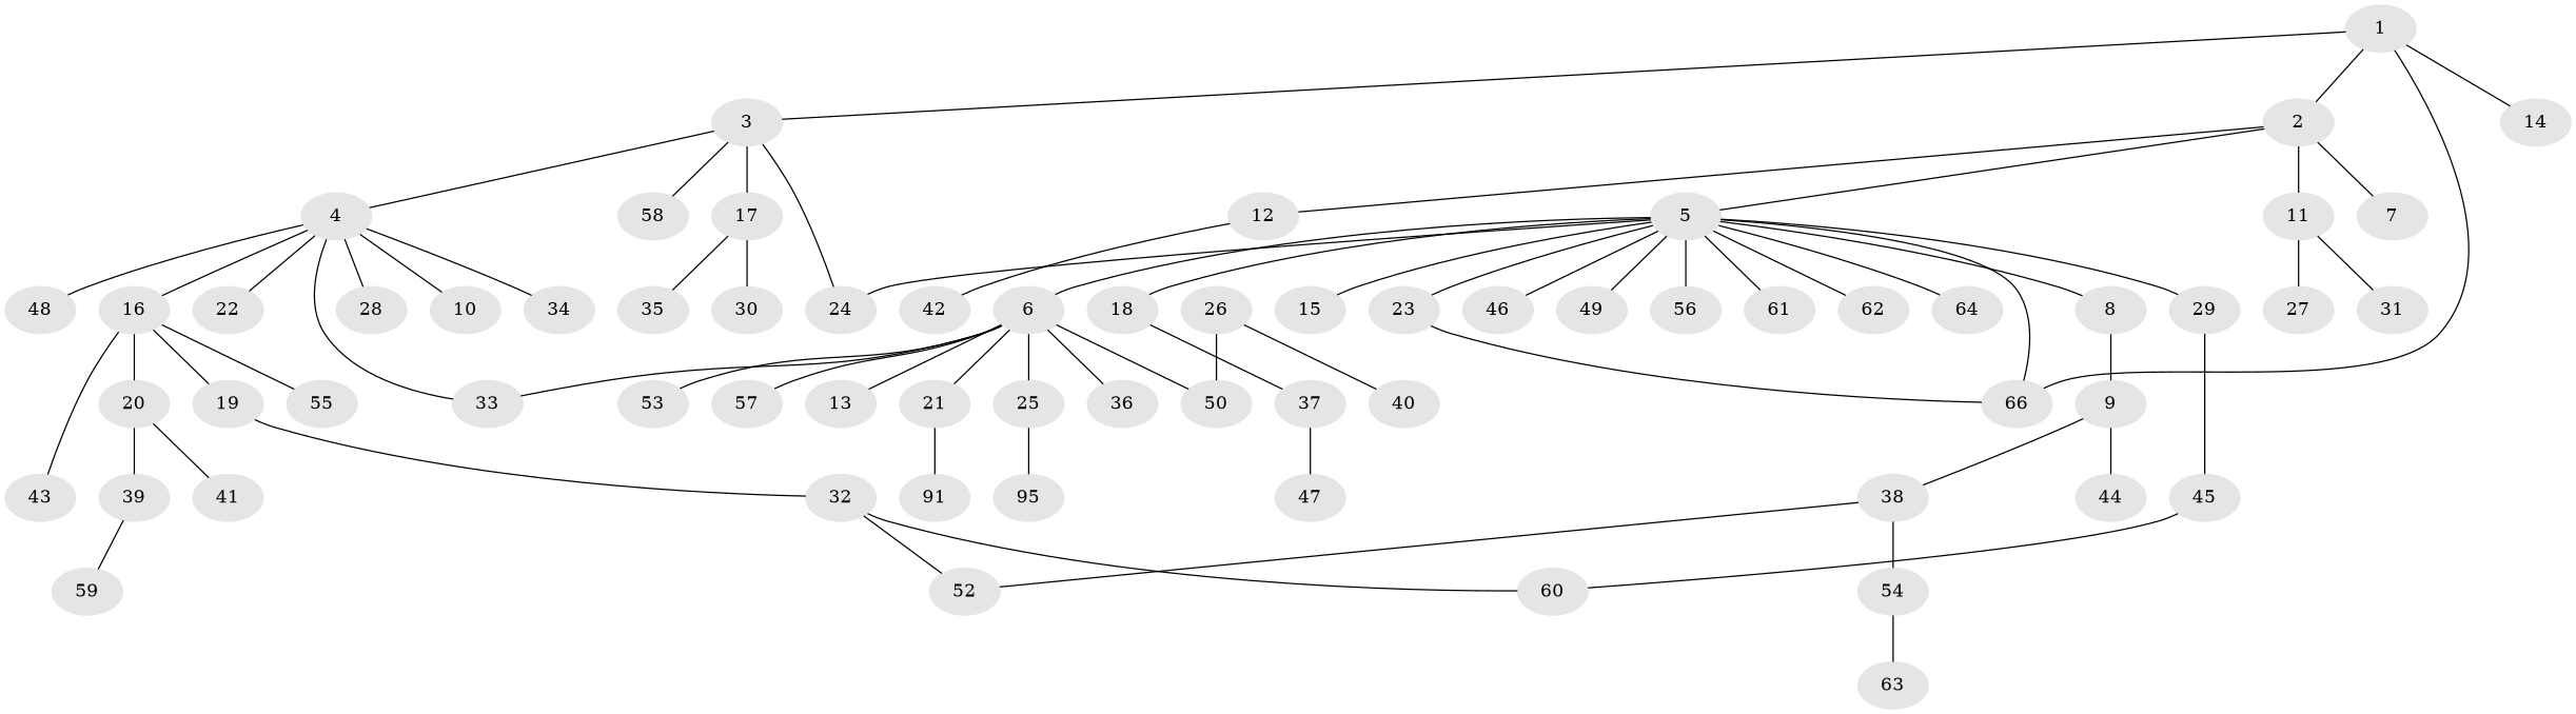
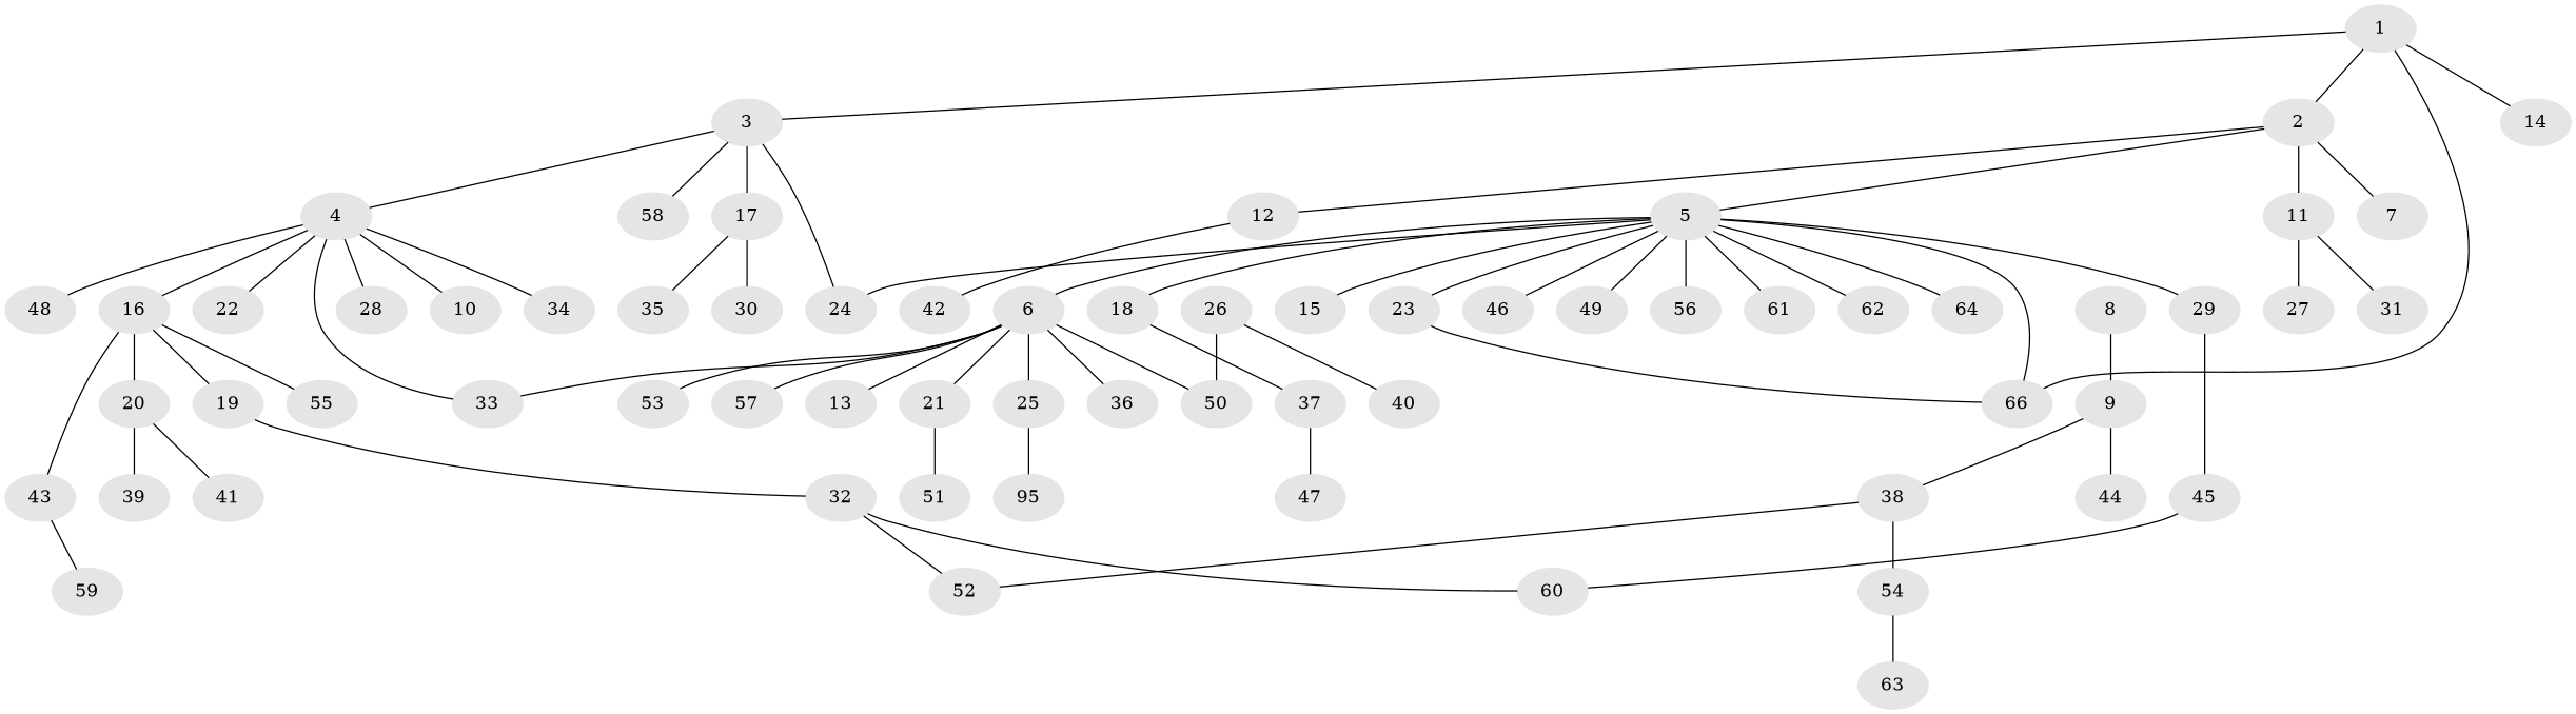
  graph {
    node [color=gray90 style=filled]
    1
    2
    3
    14
    66
    5
    7
    11
    12
    4
    17
    24
    58
    6
    8
    15
    18
    23
    29
    46
    49
    56
    61
    62
    64
    27
    31
    10
    16
    22
    28
    33
    34
    48
    30
    35
    19
    20
    43
    55
    13
    21
    25
    36
    50
    53
    57
    9
    42
    37
    45
-   51 [label=91]
+   51
    n53 [label=95]
    38
    44
    52
    54
    32
    39
    41
    26
    40
    47
    60
    59
    63
    1 -- 2
    1 -- 3
    1 -- 14
    1 -- 66
    2 -- 5
    2 -- 7
    2 -- 11
    2 -- 12
    3 -- 4
    3 -- 17
    3 -- 24
    3 -- 58
    5 -- 66
    5 -- 24
    5 -- 6
-   5 -- 8
    5 -- 15
    5 -- 18
    5 -- 23
    5 -- 29
    5 -- 46
    5 -- 49
    5 -- 56
    5 -- 61
    5 -- 62
    5 -- 64
    11 -- 27
    11 -- 31
    12 -- 42
    4 -- 10
    4 -- 16
    4 -- 22
    4 -- 28
    4 -- 33
    4 -- 34
    4 -- 48
    17 -- 30
    17 -- 35
    6 -- 33
    6 -- 13
    6 -- 21
    6 -- 25
    6 -- 36
    6 -- 50
    6 -- 53
    6 -- 57
    8 -- 9
    18 -- 37
    23 -- 66
    29 -- 45
    16 -- 19
    16 -- 20
    16 -- 43
    16 -- 55
    19 -- 32
    20 -- 39
    20 -- 41
    21 -- 51
    25 -- n53
    9 -- 38
    9 -- 44
    37 -- 47
    45 -- 60
    38 -- 52
    38 -- 54
    54 -- 63
    32 -- 52
    32 -- 60
-   39 -- 59
+   43 -- 59
    26 -- 50
    26 -- 40
  }
